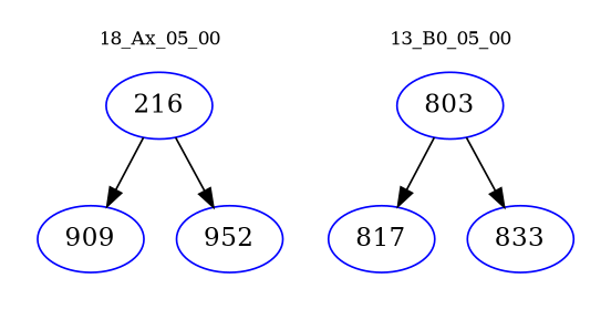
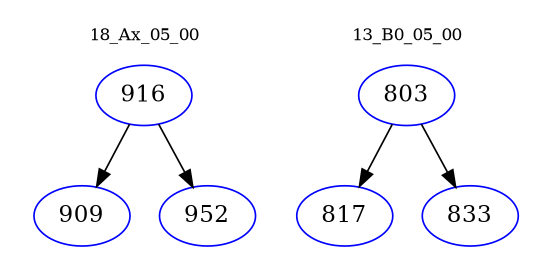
  digraph {
    node [color=blue]
    edge [color=black]
-   n1 [label=216]
+   n1 [label=916]
    n2 [label=909]
    n3 [label=952]
    n4 [label=803]
    n5 [label=817]
    n6 [label=833]
    subgraph cluster_1 {
      color=white
      fontsize=10
      label="18_Ax_05_00"
      n1
      n2
      n3
    }
    subgraph cluster_2 {
      color=white
      fontsize=10
      label="13_B0_05_00"
      n4
      n5
      n6
    }
    n1 -> n2
    n1 -> n3
    n4 -> n5
    n4 -> n6
  }
